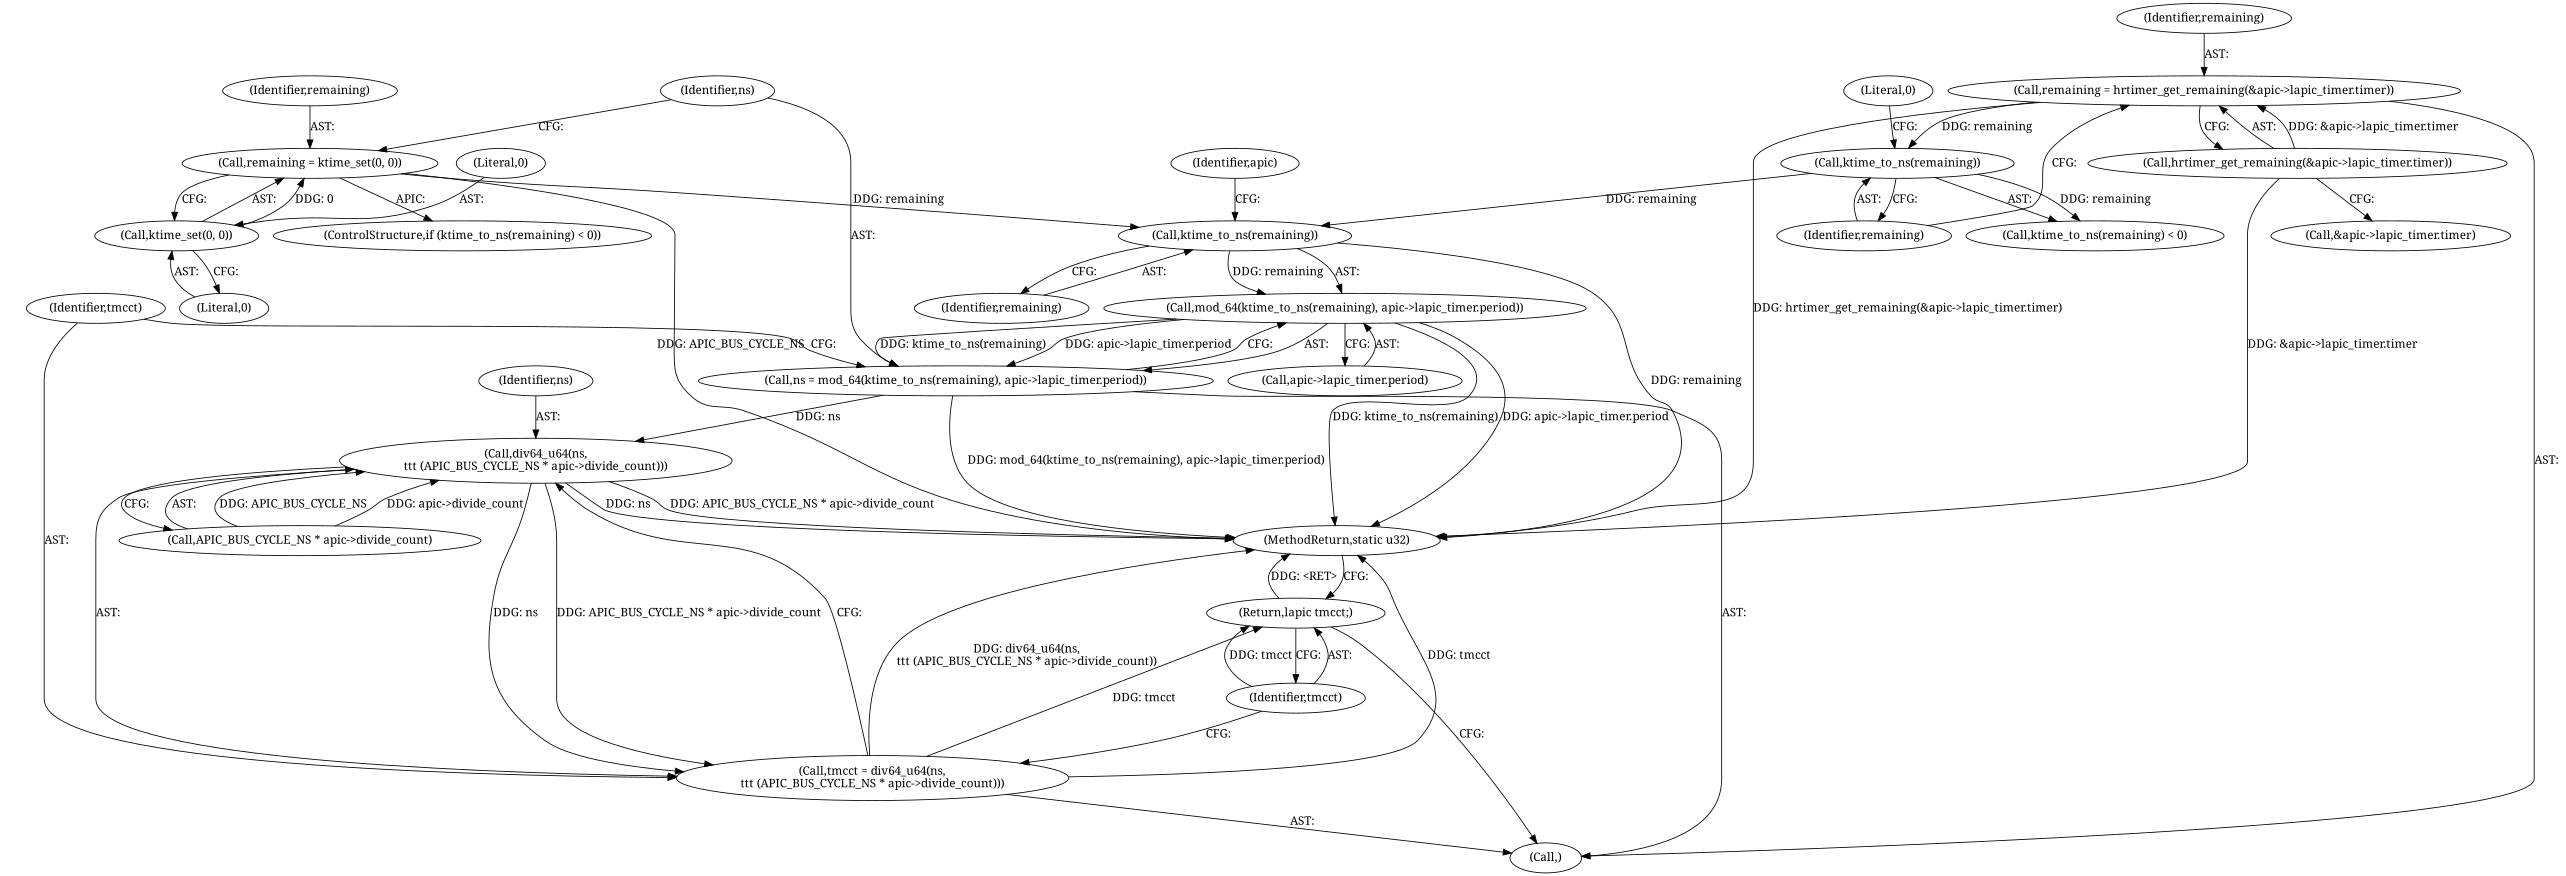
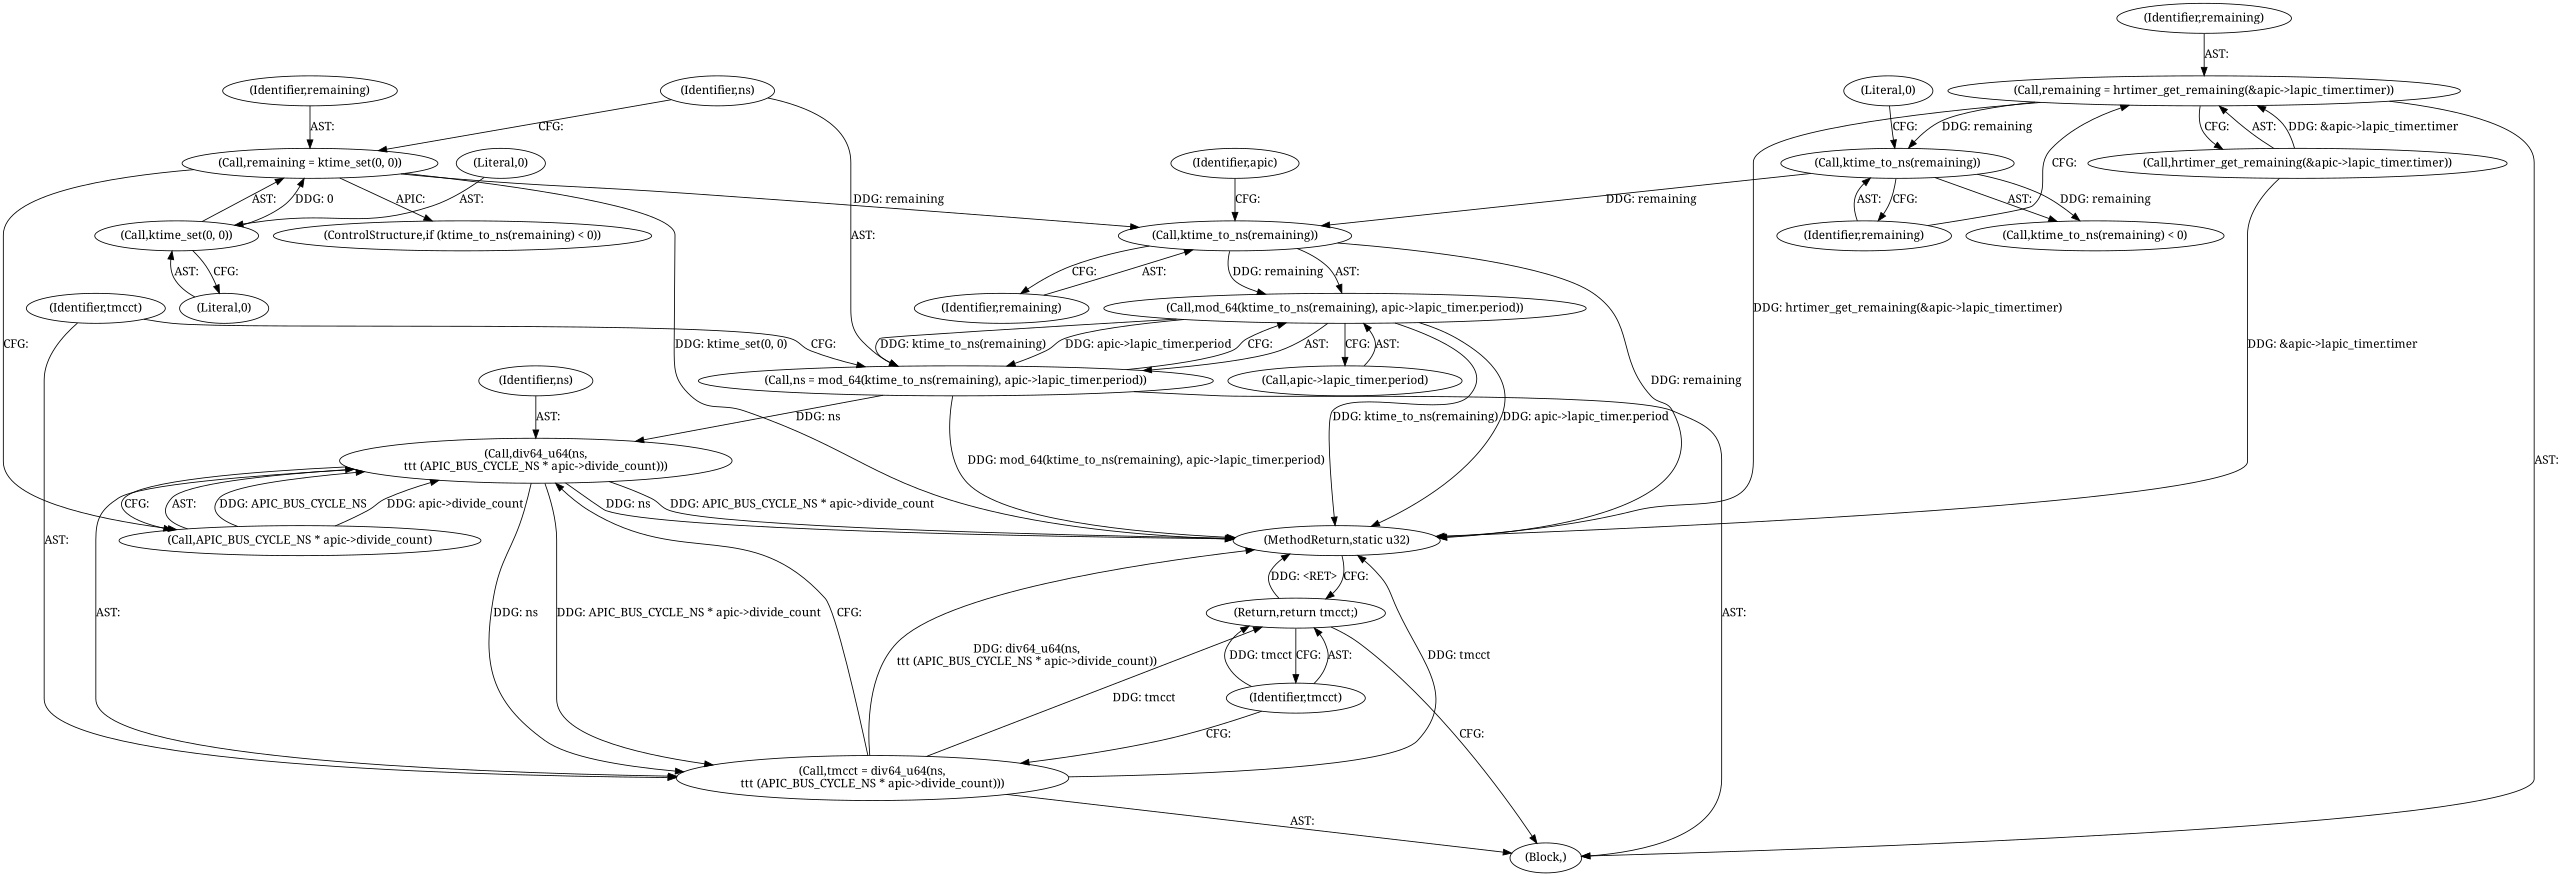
  digraph {
    fontname="Noto Serif"
    node [fontname="Noto Serif"]
    edge [fontname="Noto Serif"]
    n1 [label="(Call,mod_64(ktime_to_ns(remaining), apic->lapic_timer.period))"]
    n2 [label="(Call,ns = mod_64(ktime_to_ns(remaining), apic->lapic_timer.period))"]
    n3 [label="(Call,apic->lapic_timer.period)"]
    n4 [label="(MethodReturn,static u32)"]
-   n5 [label="(Call,)"]
+   n5 [label="(Block,)"]
    n6 [label="(Call,div64_u64(ns,\n\t\t\t (APIC_BUS_CYCLE_NS * apic->divide_count)))"]
-   n7 [label="(Return,lapic tmcct;)"]
+   n7 [label="(Return,return tmcct;)"]
    n8 [label="(Call,ktime_to_ns(remaining))"]
    n9 [label="(Identifier,remaining)"]
    n10 [label="(Call,remaining = ktime_set(0, 0))"]
    n11 [label="(Call,ktime_set(0, 0))"]
    n12 [label="(ControlStructure,if (ktime_to_ns(remaining) < 0))"]
    n13 [label="(Literal,0)"]
    n14 [label="(Call,ktime_to_ns(remaining))"]
    n15 [label="(Identifier,remaining)"]
    n16 [label="(Call,ktime_to_ns(remaining) < 0)"]
    n17 [label="(Call,remaining = hrtimer_get_remaining(&apic->lapic_timer.timer))"]
    n18 [label="(Call,hrtimer_get_remaining(&apic->lapic_timer.timer))"]
-   n19 [label="(Call,&apic->lapic_timer.timer)"]
    n20 [label="(Call,tmcct = div64_u64(ns,\n\t\t\t (APIC_BUS_CYCLE_NS * apic->divide_count)))"]
    n21 [label="(Call,APIC_BUS_CYCLE_NS * apic->divide_count)"]
    n22 [label="(Identifier,tmcct)"]
    n23 [label="(Literal,0)"]
    n24 [label="(Identifier,ns)"]
    n25 [label="(Identifier,apic)"]
    n26 [label="(Identifier,remaining)"]
    n27 [label="(Identifier,ns)"]
    n28 [label="(Identifier,tmcct)"]
    n29 [label="(Identifier,remaining)"]
    n30 [label="(Literal,0)"]
    n1 -> n2 [label="AST: "]
    n1 -> n2 [label="DDG: ktime_to_ns(remaining)"]
    n1 -> n2 [label="DDG: apic->lapic_timer.period"]
    n1 -> n3 [label="CFG: "]
    n1 -> n4 [label="DDG: ktime_to_ns(remaining)"]
    n1 -> n4 [label="DDG: apic->lapic_timer.period"]
    n2 -> n1 [label="CFG: "]
    n2 -> n4 [label="DDG: mod_64(ktime_to_ns(remaining), apic->lapic_timer.period)"]
    n2 -> n5 [label="AST: "]
    n2 -> n6 [label="DDG: ns"]
    n3 -> n1 [label="AST: "]
    n4 -> n7 [label="CFG: "]
    n6 -> n4 [label="DDG: ns"]
    n6 -> n4 [label="DDG: APIC_BUS_CYCLE_NS * apic->divide_count"]
    n6 -> n20 [label="AST: "]
    n6 -> n20 [label="DDG: ns"]
    n6 -> n20 [label="DDG: APIC_BUS_CYCLE_NS * apic->divide_count"]
    n6 -> n21 [label="CFG: "]
    n7 -> n4 [label="DDG: <RET>"]
    n7 -> n5 [label="CFG: "]
    n7 -> n22 [label="CFG: "]
    n8 -> n1 [label="AST: "]
    n8 -> n1 [label="DDG: remaining"]
    n8 -> n4 [label="DDG: remaining"]
    n8 -> n9 [label="CFG: "]
    n9 -> n8 [label="AST: "]
-   n10 -> n4 [label="DDG: APIC_BUS_CYCLE_NS"]
+   n10 -> n4 [label="DDG: ktime_set(0, 0)"]
    n10 -> n8 [label="DDG: remaining"]
-   n10 -> n11 [label="CFG: "]
+   n10 -> n21 [label="CFG: "]
    n10 -> n12 [label="APIC: "]
    n11 -> n10 [label="AST: "]
    n11 -> n10 [label="DDG: 0"]
    n11 -> n13 [label="CFG: "]
    n13 -> n11 [label="AST: "]
    n14 -> n8 [label="DDG: remaining"]
    n14 -> n15 [label="CFG: "]
    n14 -> n16 [label="AST: "]
    n14 -> n16 [label="DDG: remaining"]
    n15 -> n14 [label="AST: "]
    n15 -> n17 [label="CFG: "]
    n17 -> n4 [label="DDG: hrtimer_get_remaining(&apic->lapic_timer.timer)"]
    n17 -> n5 [label="AST: "]
    n17 -> n14 [label="DDG: remaining"]
    n17 -> n18 [label="CFG: "]
    n18 -> n4 [label="DDG: &apic->lapic_timer.timer"]
    n18 -> n17 [label="AST: "]
    n18 -> n17 [label="DDG: &apic->lapic_timer.timer"]
-   n18 -> n19 [label="CFG: "]
    n20 -> n4 [label="DDG: div64_u64(ns,\n\t\t\t (APIC_BUS_CYCLE_NS * apic->divide_count))"]
    n20 -> n4 [label="DDG: tmcct"]
    n20 -> n5 [label="AST: "]
    n20 -> n6 [label="CFG: "]
    n20 -> n7 [label="DDG: tmcct"]
    n21 -> n6 [label="AST: "]
    n21 -> n6 [label="DDG: APIC_BUS_CYCLE_NS"]
    n21 -> n6 [label="DDG: apic->divide_count"]
    n22 -> n7 [label="AST: "]
    n22 -> n7 [label="DDG: tmcct"]
    n22 -> n20 [label="CFG: "]
    n23 -> n11 [label="AST: "]
    n24 -> n2 [label="AST: "]
    n24 -> n10 [label="CFG: "]
    n25 -> n8 [label="CFG: "]
    n26 -> n10 [label="AST: "]
    n27 -> n6 [label="AST: "]
    n28 -> n2 [label="CFG: "]
    n28 -> n20 [label="AST: "]
    n29 -> n17 [label="AST: "]
    n30 -> n14 [label="CFG: "]
  }
